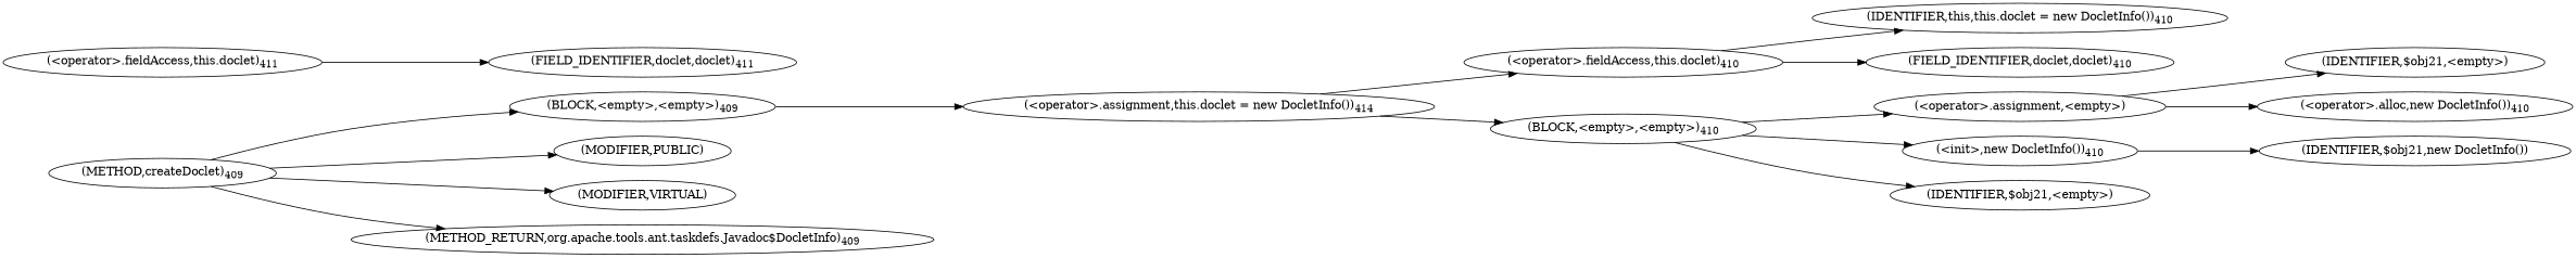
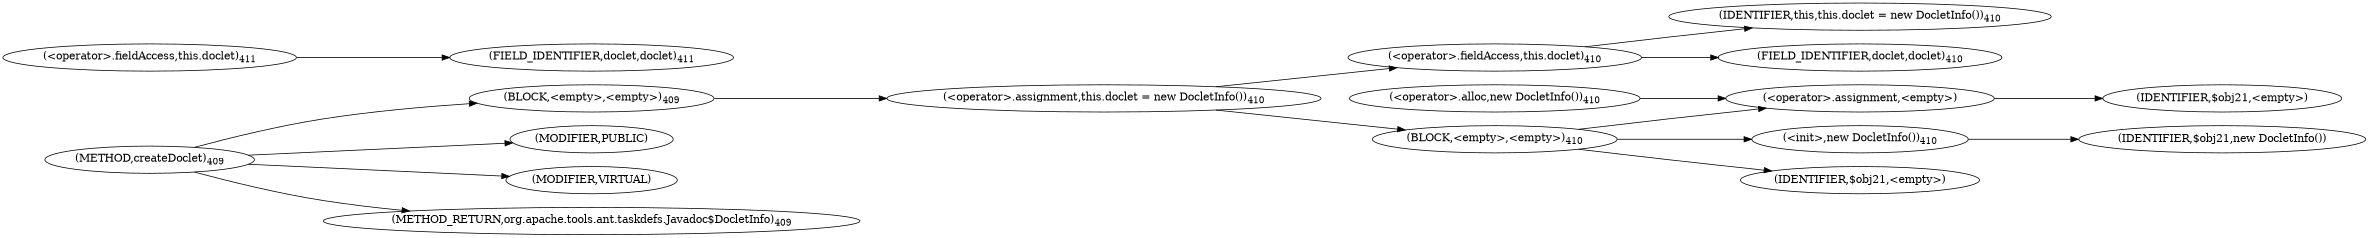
  digraph {
    rankdir=LR
    n1 [label=<(METHOD,createDoclet)<SUB>409</SUB>>]
    n2 [label=<(BLOCK,&lt;empty&gt;,&lt;empty&gt;)<SUB>409</SUB>>]
    n3 [label=<(MODIFIER,PUBLIC)>]
    n4 [label=<(MODIFIER,VIRTUAL)>]
    n5 [label=<(METHOD_RETURN,org.apache.tools.ant.taskdefs.Javadoc$DocletInfo)<SUB>409</SUB>>]
-   n6 [label=<(&lt;operator&gt;.assignment,this.doclet = new DocletInfo())<SUB>414</SUB>>]
+   n6 [label=<(&lt;operator&gt;.assignment,this.doclet = new DocletInfo())<SUB>410</SUB>>]
    n7 [label=<(&lt;operator&gt;.fieldAccess,this.doclet)<SUB>410</SUB>>]
    n8 [label=<(BLOCK,&lt;empty&gt;,&lt;empty&gt;)<SUB>410</SUB>>]
    n9 [label=<(IDENTIFIER,this,this.doclet = new DocletInfo())<SUB>410</SUB>>]
    n10 [label=<(FIELD_IDENTIFIER,doclet,doclet)<SUB>410</SUB>>]
    n11 [label=<(&lt;operator&gt;.assignment,&lt;empty&gt;)>]
    n12 [label=<(&lt;init&gt;,new DocletInfo())<SUB>410</SUB>>]
    n13 [label=<(IDENTIFIER,$obj21,&lt;empty&gt;)>]
    n14 [label=<(IDENTIFIER,$obj21,&lt;empty&gt;)>]
    n15 [label=<(&lt;operator&gt;.alloc,new DocletInfo())<SUB>410</SUB>>]
    n16 [label=<(IDENTIFIER,$obj21,new DocletInfo())>]
    n17 [label=<(&lt;operator&gt;.fieldAccess,this.doclet)<SUB>411</SUB>>]
    n18 [label=<(FIELD_IDENTIFIER,doclet,doclet)<SUB>411</SUB>>]
    n1 -> n2
    n1 -> n3
    n1 -> n4
    n1 -> n5
    n2 -> n6
    n6 -> n7
    n6 -> n8
    n7 -> n9
    n7 -> n10
    n8 -> n11
    n8 -> n12
    n8 -> n13
    n11 -> n14
-   n11 -> n15
+   n15 -> n11
    n12 -> n16
    n17 -> n18
  }
